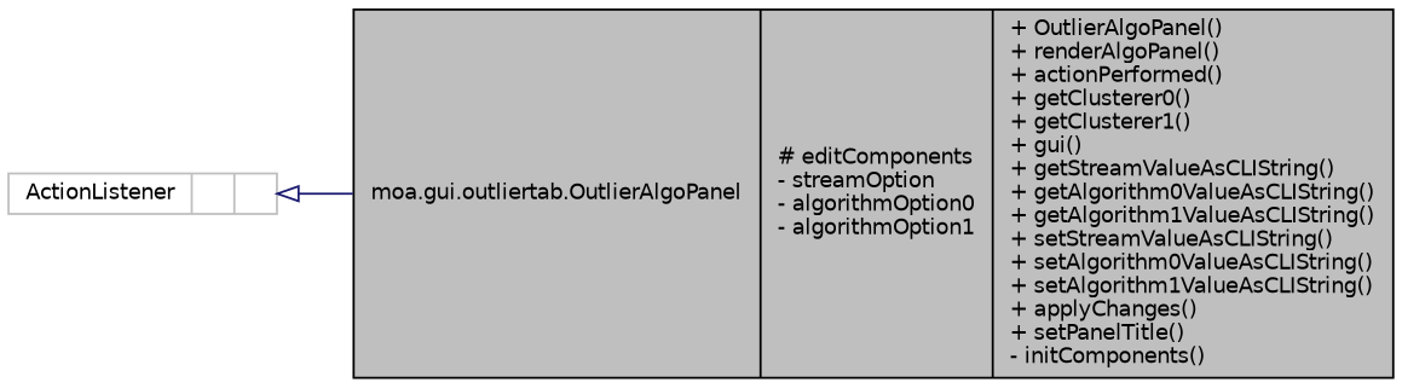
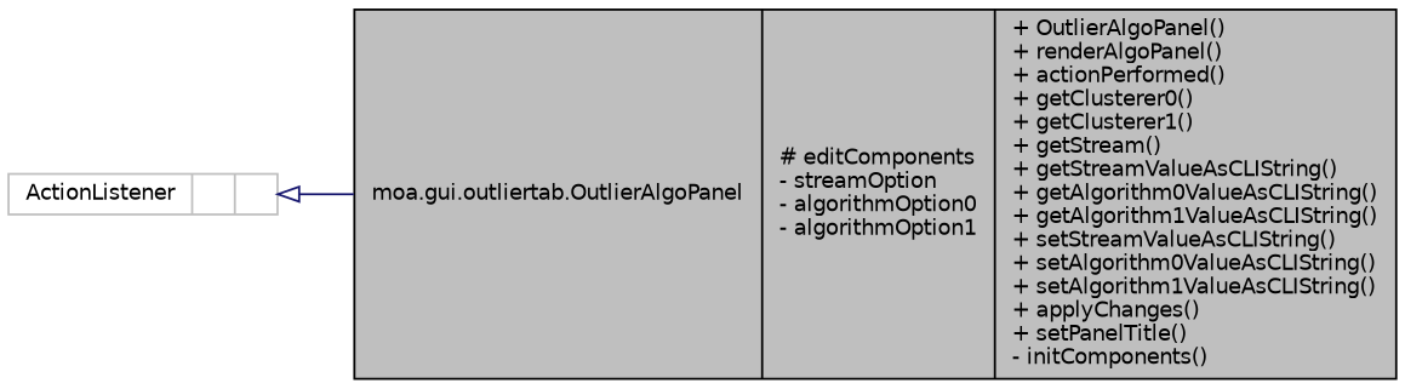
  digraph {
    rankdir=LR
    node [fontname=Helvetica fontsize=10 shape=record style=filled]
-   n1 [color=black fillcolor=grey75 fontcolor=black height=0.2 label="{moa.gui.outliertab.OutlierAlgoPanel\n|# editComponents\l- streamOption\l- algorithmOption0\l- algorithmOption1\l|+ OutlierAlgoPanel()\l+ renderAlgoPanel()\l+ actionPerformed()\l+ getClusterer0()\l+ getClusterer1()\l+ gui()\l+ getStreamValueAsCLIString()\l+ getAlgorithm0ValueAsCLIString()\l+ getAlgorithm1ValueAsCLIString()\l+ setStreamValueAsCLIString()\l+ setAlgorithm0ValueAsCLIString()\l+ setAlgorithm1ValueAsCLIString()\l+ applyChanges()\l+ setPanelTitle()\l- initComponents()\l}" width=0.4]
+   n1 [color=black fillcolor=grey75 fontcolor=black height=0.2 label="{moa.gui.outliertab.OutlierAlgoPanel\n|# editComponents\l- streamOption\l- algorithmOption0\l- algorithmOption1\l|+ OutlierAlgoPanel()\l+ renderAlgoPanel()\l+ actionPerformed()\l+ getClusterer0()\l+ getClusterer1()\l+ getStream()\l+ getStreamValueAsCLIString()\l+ getAlgorithm0ValueAsCLIString()\l+ getAlgorithm1ValueAsCLIString()\l+ setStreamValueAsCLIString()\l+ setAlgorithm0ValueAsCLIString()\l+ setAlgorithm1ValueAsCLIString()\l+ applyChanges()\l+ setPanelTitle()\l- initComponents()\l}" width=0.4]
    n2 [color=grey75 fillcolor=white height=0.2 label="{ActionListener\n||}" width=0.4]
    n2 -> n1 [arrowtail=empty color=midnightblue dir=back fontname=Helvetica fontsize=10 labelfontname=Helvetica labelfontsize=10 style=solid]
  }
